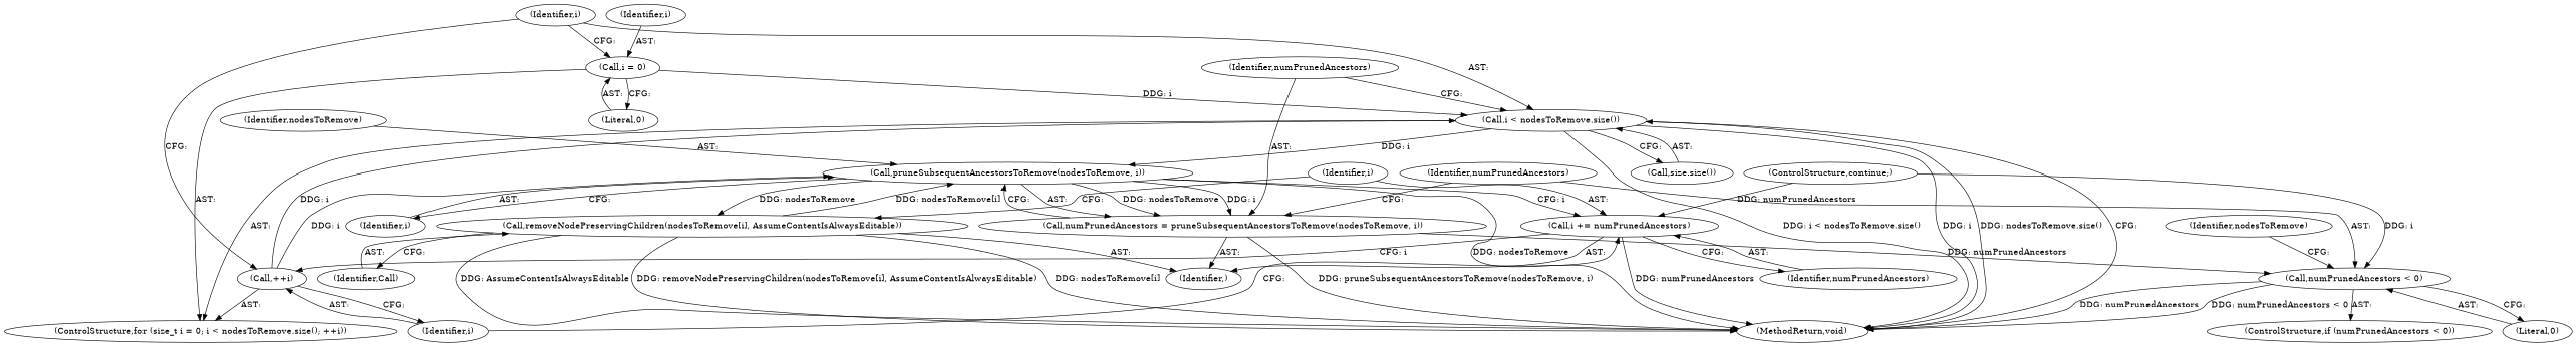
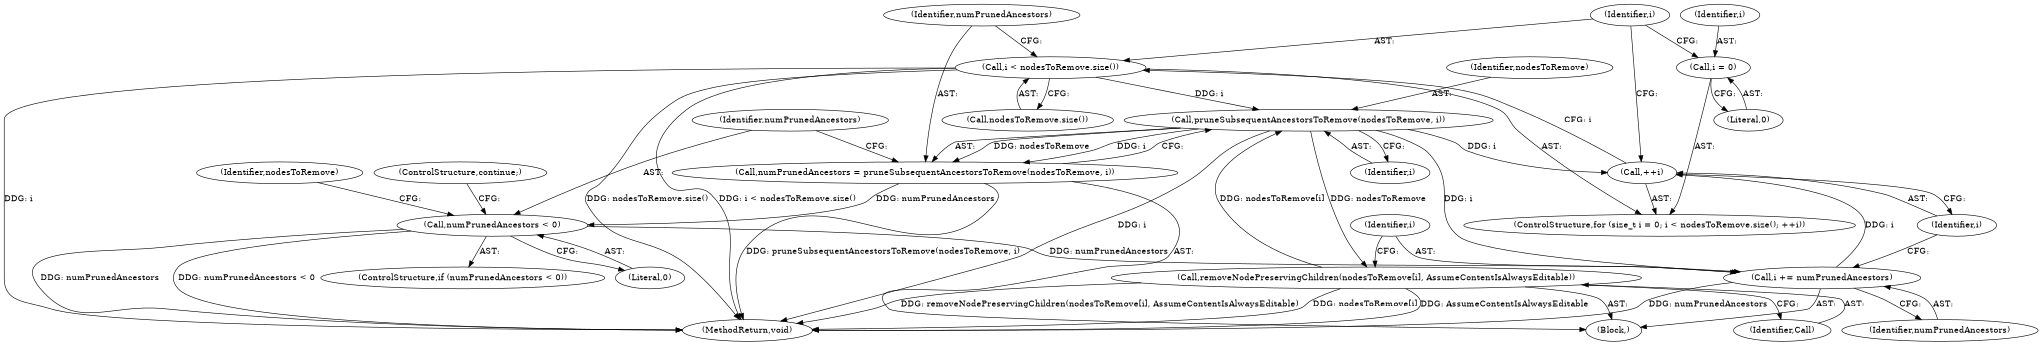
  digraph {
    n1 [label="(Call,i < nodesToRemove.size())"]
    n2 [label="(Call,pruneSubsequentAncestorsToRemove(nodesToRemove, i))"]
    n3 [label="(ControlStructure,for (size_t i = 0; i < nodesToRemove.size(); ++i))"]
    n4 [label="(MethodReturn,void)"]
-   n5 [label="(Call,size.size())"]
+   n5 [label="(Call,nodesToRemove.size())"]
    n6 [label="(Call,++i)"]
    n7 [label="(Call,i += numPrunedAncestors)"]
    n8 [label="(Call,numPrunedAncestors = pruneSubsequentAncestorsToRemove(nodesToRemove, i))"]
    n9 [label="(Call,removeNodePreservingChildren(nodesToRemove[i], AssumeContentIsAlwaysEditable))"]
    n10 [label="(Identifier,i)"]
    n11 [label="(Call,i = 0)"]
    n12 [label="(Literal,0)"]
    n13 [label="(Identifier,i)"]
    n14 [label="(Identifier,numPrunedAncestors)"]
-   n15 [label="(Identifier,)"]
+   n15 [label="(Block,)"]
    n16 [label="(Call,numPrunedAncestors < 0)"]
    n17 [label="(Literal,0)"]
    n18 [label="(ControlStructure,if (numPrunedAncestors < 0))"]
    n19 [label="(Identifier,Call)"]
    n20 [label="(Identifier,i)"]
    n21 [label="(Identifier,nodesToRemove)"]
    n22 [label="(ControlStructure,continue;)"]
    n23 [label="(Identifier,numPrunedAncestors)"]
    n24 [label="(Identifier,i)"]
    n25 [label="(Identifier,numPrunedAncestors)"]
    n26 [label="(Identifier,nodesToRemove)"]
    n27 [label="(Identifier,i)"]
    n1 -> n2 [label="DDG: i"]
    n1 -> n3 [label="AST: "]
    n1 -> n4 [label="DDG: i < nodesToRemove.size()"]
    n1 -> n4 [label="DDG: i"]
    n1 -> n4 [label="DDG: nodesToRemove.size()"]
    n1 -> n5 [label="CFG: "]
-   n2 -> n4 [label="DDG: nodesToRemove"]
-   n6 -> n2 [label="DDG: i"]
-   n2 -> n7 [label="CFG: i"]
+   n2 -> n4 [label="DDG: i"]
+   n2 -> n6 [label="DDG: i"]
+   n2 -> n7 [label="DDG: i"]
    n2 -> n8 [label="AST: "]
    n2 -> n8 [label="DDG: nodesToRemove"]
    n2 -> n8 [label="DDG: i"]
    n2 -> n9 [label="DDG: nodesToRemove"]
    n2 -> n10 [label="CFG: "]
-   n4 -> n1 [label="CFG: "]
    n5 -> n1 [label="AST: "]
-   n6 -> n1 [label="DDG: i"]
+   n6 -> n1 [label="CFG: i"]
    n6 -> n3 [label="AST: "]
    n6 -> n13 [label="CFG: "]
    n7 -> n4 [label="DDG: numPrunedAncestors"]
-   n7 -> n6 [label="CFG: i"]
+   n7 -> n6 [label="DDG: i"]
    n7 -> n14 [label="CFG: "]
    n7 -> n15 [label="AST: "]
    n8 -> n2 [label="CFG: "]
    n8 -> n4 [label="DDG: pruneSubsequentAncestorsToRemove(nodesToRemove, i)"]
    n8 -> n15 [label="AST: "]
    n8 -> n16 [label="DDG: numPrunedAncestors"]
    n9 -> n2 [label="DDG: nodesToRemove[i]"]
    n9 -> n4 [label="DDG: removeNodePreservingChildren(nodesToRemove[i], AssumeContentIsAlwaysEditable)"]
    n9 -> n4 [label="DDG: nodesToRemove[i]"]
    n9 -> n4 [label="DDG: AssumeContentIsAlwaysEditable"]
    n9 -> n15 [label="AST: "]
    n9 -> n19 [label="CFG: "]
    n10 -> n2 [label="AST: "]
-   n11 -> n1 [label="DDG: i"]
    n11 -> n3 [label="AST: "]
    n11 -> n12 [label="CFG: "]
    n12 -> n11 [label="AST: "]
    n13 -> n6 [label="AST: "]
    n13 -> n7 [label="CFG: "]
    n14 -> n7 [label="AST: "]
    n16 -> n4 [label="DDG: numPrunedAncestors"]
    n16 -> n4 [label="DDG: numPrunedAncestors < 0"]
-   n22 -> n7 [label="DDG: numPrunedAncestors"]
+   n16 -> n7 [label="DDG: numPrunedAncestors"]
    n16 -> n17 [label="CFG: "]
    n16 -> n18 [label="AST: "]
    n17 -> n16 [label="AST: "]
    n19 -> n9 [label="AST: "]
    n20 -> n11 [label="AST: "]
    n21 -> n16 [label="CFG: "]
-   n22 -> n16 [label="DDG: i"]
+   n22 -> n16 [label="CFG: "]
    n23 -> n8 [label="CFG: "]
    n23 -> n16 [label="AST: "]
    n24 -> n7 [label="AST: "]
    n24 -> n9 [label="CFG: "]
    n25 -> n1 [label="CFG: "]
    n25 -> n8 [label="AST: "]
    n26 -> n2 [label="AST: "]
    n27 -> n1 [label="AST: "]
    n27 -> n6 [label="CFG: "]
    n27 -> n11 [label="CFG: "]
  }
